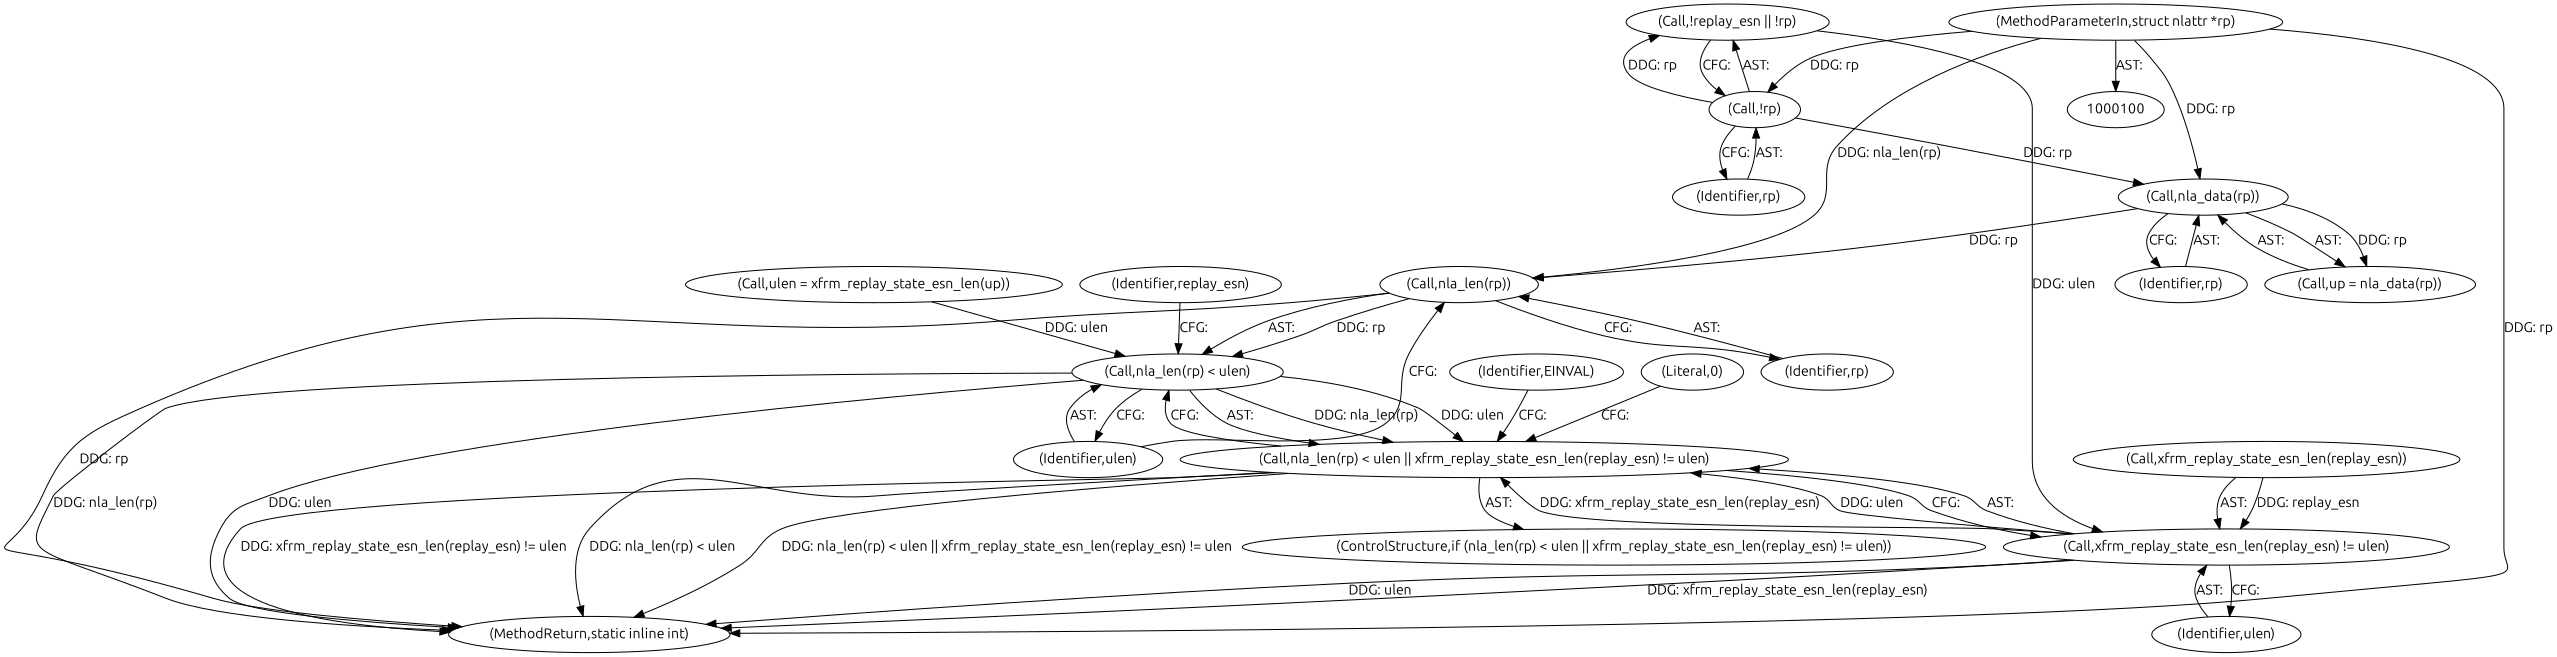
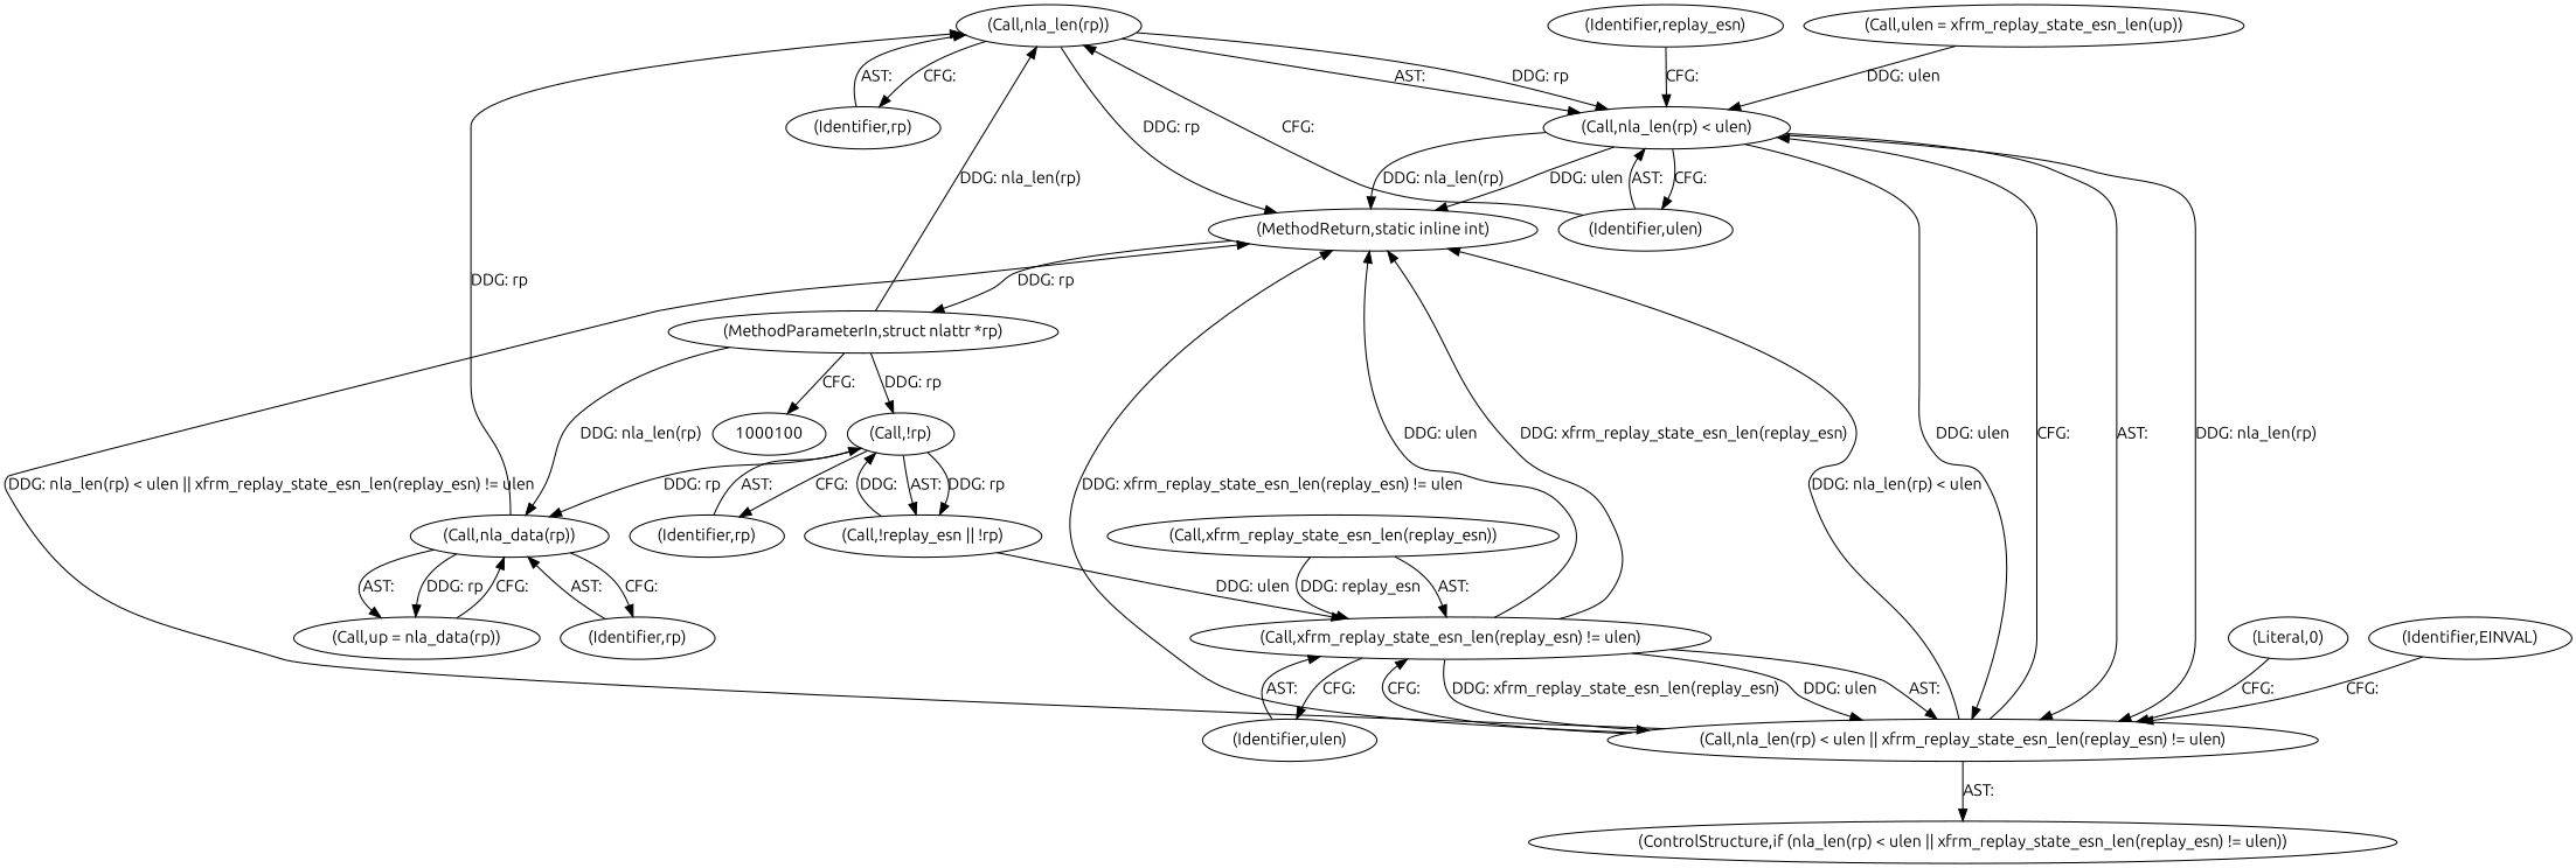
  digraph {
    fontname=Ubuntu
    node [fontname=Ubuntu]
    edge [fontname=Ubuntu]
    n1 [label="(Call,nla_len(rp))"]
    n2 [label="(Call,nla_len(rp) < ulen)"]
    n3 [label="(MethodReturn,static inline int)"]
    n4 [label="(Identifier,rp)"]
    n5 [label="(Call,nla_len(rp) < ulen || xfrm_replay_state_esn_len(replay_esn) != ulen)"]
    n6 [label="(Identifier,ulen)"]
    n7 [label="(Call,nla_data(rp))"]
    n8 [label="(Identifier,rp)"]
    n9 [label="(Call,up = nla_data(rp))"]
    n10 [label="(Call,!rp)"]
    n11 [label="(Identifier,rp)"]
    n12 [label="(Call,!replay_esn || !rp)"]
    n13 [label="(Call,xfrm_replay_state_esn_len(replay_esn) != ulen)"]
    n14 [label="(MethodParameterIn,struct nlattr *rp)"]
    1000100
    n16 [label="(ControlStructure,if (nla_len(rp) < ulen || xfrm_replay_state_esn_len(replay_esn) != ulen))"]
    n17 [label="(Identifier,ulen)"]
    n18 [label="(Identifier,replay_esn)"]
    n19 [label="(Literal,0)"]
    n20 [label="(Call,ulen = xfrm_replay_state_esn_len(up))"]
    n21 [label="(Call,xfrm_replay_state_esn_len(replay_esn))"]
    n22 [label="(Identifier,EINVAL)"]
    n1 -> n2 [label="AST: "]
    n1 -> n2 [label="DDG: rp"]
    n1 -> n3 [label="DDG: rp"]
    n1 -> n4 [label="CFG: "]
    n2 -> n3 [label="DDG: nla_len(rp)"]
    n2 -> n3 [label="DDG: ulen"]
    n2 -> n5 [label="AST: "]
    n2 -> n5 [label="DDG: nla_len(rp)"]
    n2 -> n5 [label="DDG: ulen"]
    n2 -> n6 [label="CFG: "]
    n4 -> n1 [label="AST: "]
    n5 -> n2 [label="CFG: "]
    n5 -> n3 [label="DDG: nla_len(rp) < ulen || xfrm_replay_state_esn_len(replay_esn) != ulen"]
    n5 -> n3 [label="DDG: xfrm_replay_state_esn_len(replay_esn) != ulen"]
    n5 -> n3 [label="DDG: nla_len(rp) < ulen"]
    n5 -> n13 [label="CFG: "]
    n5 -> n16 [label="AST: "]
    n6 -> n1 [label="CFG: "]
    n6 -> n2 [label="AST: "]
    n7 -> n1 [label="DDG: rp"]
    n7 -> n8 [label="CFG: "]
    n7 -> n9 [label="AST: "]
    n7 -> n9 [label="DDG: rp"]
    n8 -> n7 [label="AST: "]
-   n9 -> n7 [label="AST: "]
+   n9 -> n7 [label="CFG: "]
    n10 -> n7 [label="DDG: rp"]
    n10 -> n11 [label="CFG: "]
    n10 -> n12 [label="AST: "]
    n10 -> n12 [label="DDG: rp"]
    n11 -> n10 [label="AST: "]
-   n12 -> n10 [label="CFG: "]
+   n12 -> n10 [label="DDG: "]
    n12 -> n13 [label="DDG: ulen"]
    n13 -> n3 [label="DDG: xfrm_replay_state_esn_len(replay_esn)"]
    n13 -> n3 [label="DDG: ulen"]
    n13 -> n5 [label="AST: "]
    n13 -> n5 [label="DDG: xfrm_replay_state_esn_len(replay_esn)"]
    n13 -> n5 [label="DDG: ulen"]
    n13 -> n17 [label="CFG: "]
    n14 -> n1 [label="DDG: nla_len(rp)"]
-   n14 -> n3 [label="DDG: rp"]
-   n14 -> n7 [label="DDG: rp"]
+   n3 -> n14 [label="DDG: rp"]
+   n14 -> n7 [label="DDG: nla_len(rp)"]
    n14 -> n10 [label="DDG: rp"]
-   n14 -> 1000100 [label="AST: "]
+   n14 -> 1000100 [label="CFG: "]
    n17 -> n13 [label="AST: "]
    n18 -> n2 [label="CFG: "]
    n19 -> n5 [label="CFG: "]
    n20 -> n2 [label="DDG: ulen"]
    n21 -> n13 [label="AST: "]
    n21 -> n13 [label="DDG: replay_esn"]
    n22 -> n5 [label="CFG: "]
  }
